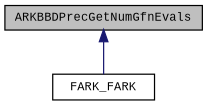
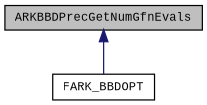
  digraph {
    rankdir=TB
    fontname="Liberation Mono"
    node [color=black fontname="Liberation Mono" fontsize=10 shape=record style=filled]
    n1 [fillcolor=grey75 fontcolor=black height=0.2 label=ARKBBDPrecGetNumGfnEvals width=0.4]
-   n2 [fillcolor=white height=0.2 label=FARK_FARK width=0.4]
+   n2 [fillcolor=white height=0.2 label=FARK_BBDOPT width=0.4]
    n1 -> n2 [color=midnightblue dir=back fontname="Liberation Mono" fontsize=10 labelfontname=Helvetica labelfontsize=10 style=solid]
  }
